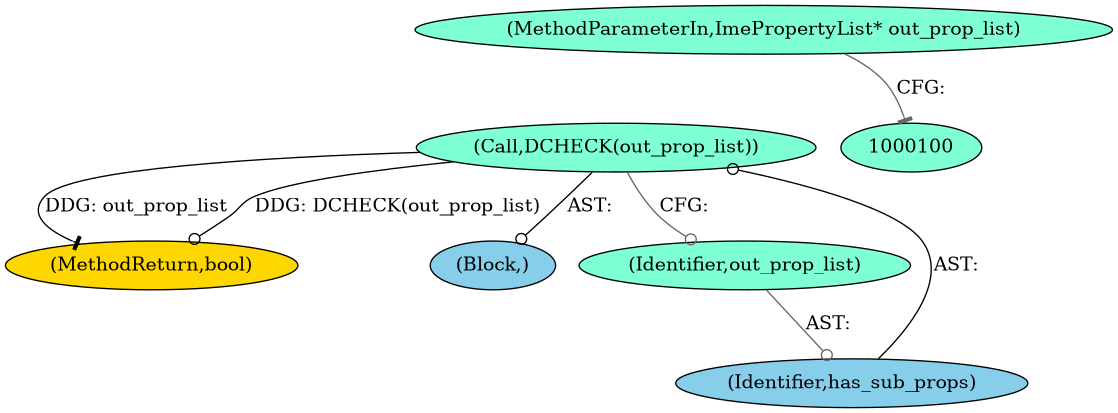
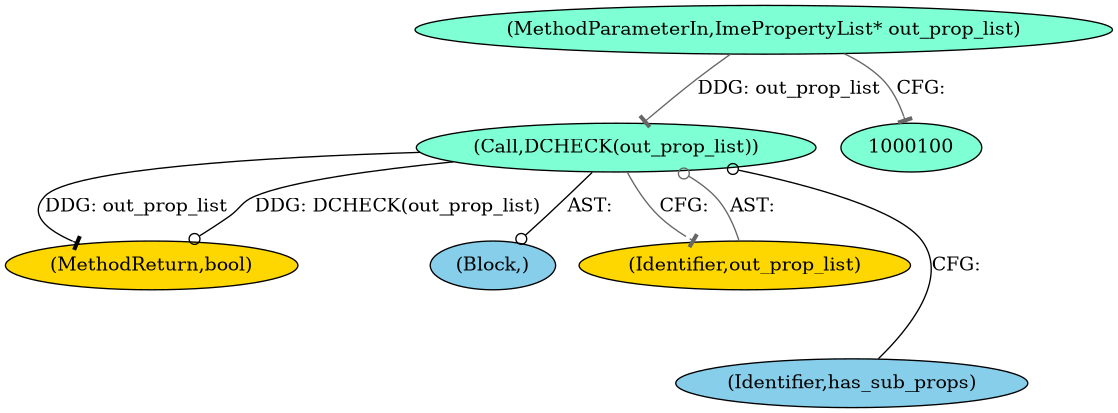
  digraph {
    node [fillcolor=aquamarine style=filled]
    edge [arrowhead=odot color=gray40]
    n1 [label="(MethodParameterIn,ImePropertyList* out_prop_list)"]
    n2 [label="(Call,DCHECK(out_prop_list))"]
    1000100
    n4 [fillcolor=gold label="(MethodReturn,bool)"]
    n5 [fillcolor=skyblue label="(Block,)"]
-   n6 [label="(Identifier,out_prop_list)"]
+   n6 [fillcolor=gold label="(Identifier,out_prop_list)"]
    n7 [fillcolor=skyblue label="(Identifier,has_sub_props)"]
+   n1 -> n2 [arrowhead=tee label="DDG: out_prop_list"]
    n1 -> 1000100 [arrowhead=tee label="CFG: "]
    n2 -> n4 [arrowhead=tee color=black label="DDG: out_prop_list"]
    n2 -> n4 [color=black label="DDG: DCHECK(out_prop_list)"]
    n2 -> n5 [color=black label="AST: "]
-   n2 -> n6 [label="CFG: "]
-   n6 -> n7 [label="AST: "]
-   n7 -> n2 [color=black label="AST: "]
+   n2 -> n6 [arrowhead=tee label="CFG: "]
+   n6 -> n2 [label="AST: "]
+   n7 -> n2 [color=black label="CFG: "]
  }
